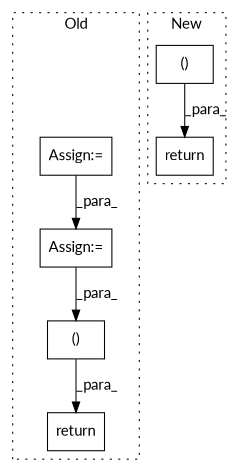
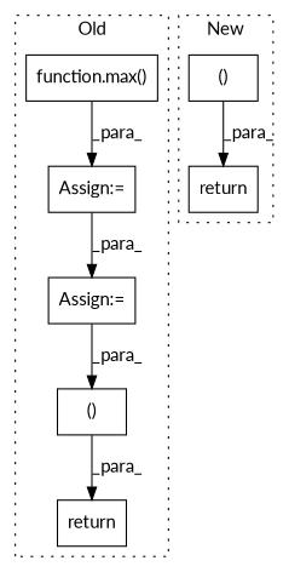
  digraph {
    fontname=Lato
    node [a=68 l=3 shape=box fontname=Lato]
    edge [fontname=Lato]
+   n1 [a=75 l="4,23" label="function.max()" s="32249,32268"]
    n2 [label="Assign:=" s=32246]
    n3 [a=93 l=7 label=return s=32466]
    n4 [label="Assign:=" s=32304]
    n5 [a=54 l=28 label="()" s=32480]
    n6 [a=93 l=7 label=return s=30885]
    n7 [a=54 l=17 label="()" s=30899]
    subgraph cluster_1 {
      label=Old
      style=dotted
+     n1
      n2
      n3
      n4
      n5
    }
    subgraph cluster_2 {
      label=New
      style=dotted
      n6
      n7
    }
+   n1 -> n2 [label=_para_]
    n2 -> n4 [label=_para_]
    n4 -> n5 [label=_para_]
    n5 -> n3 [label=_para_]
    n7 -> n6 [label=_para_]
  }
